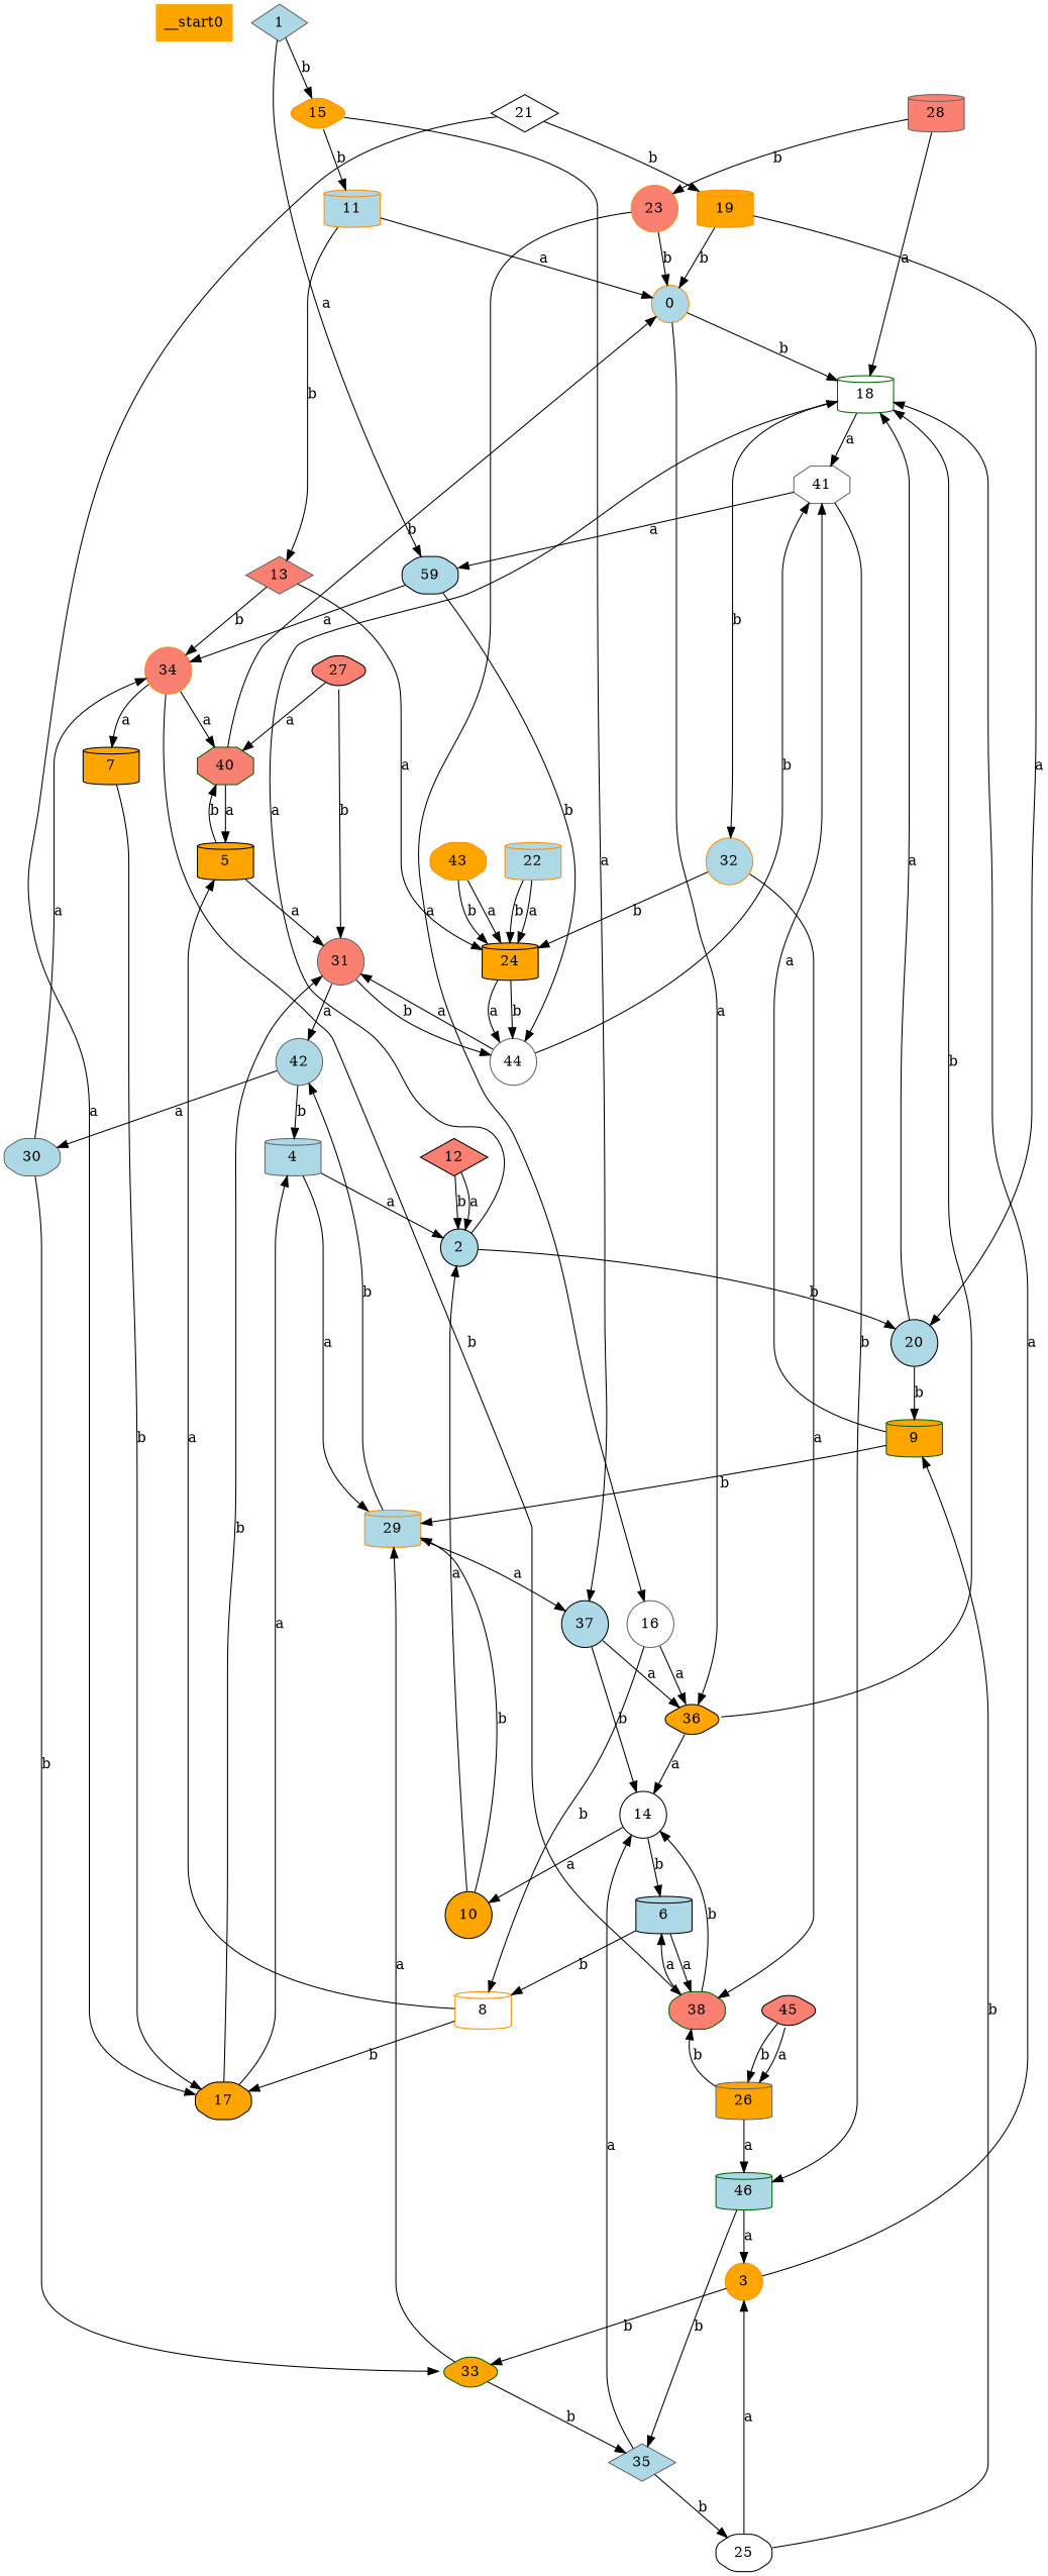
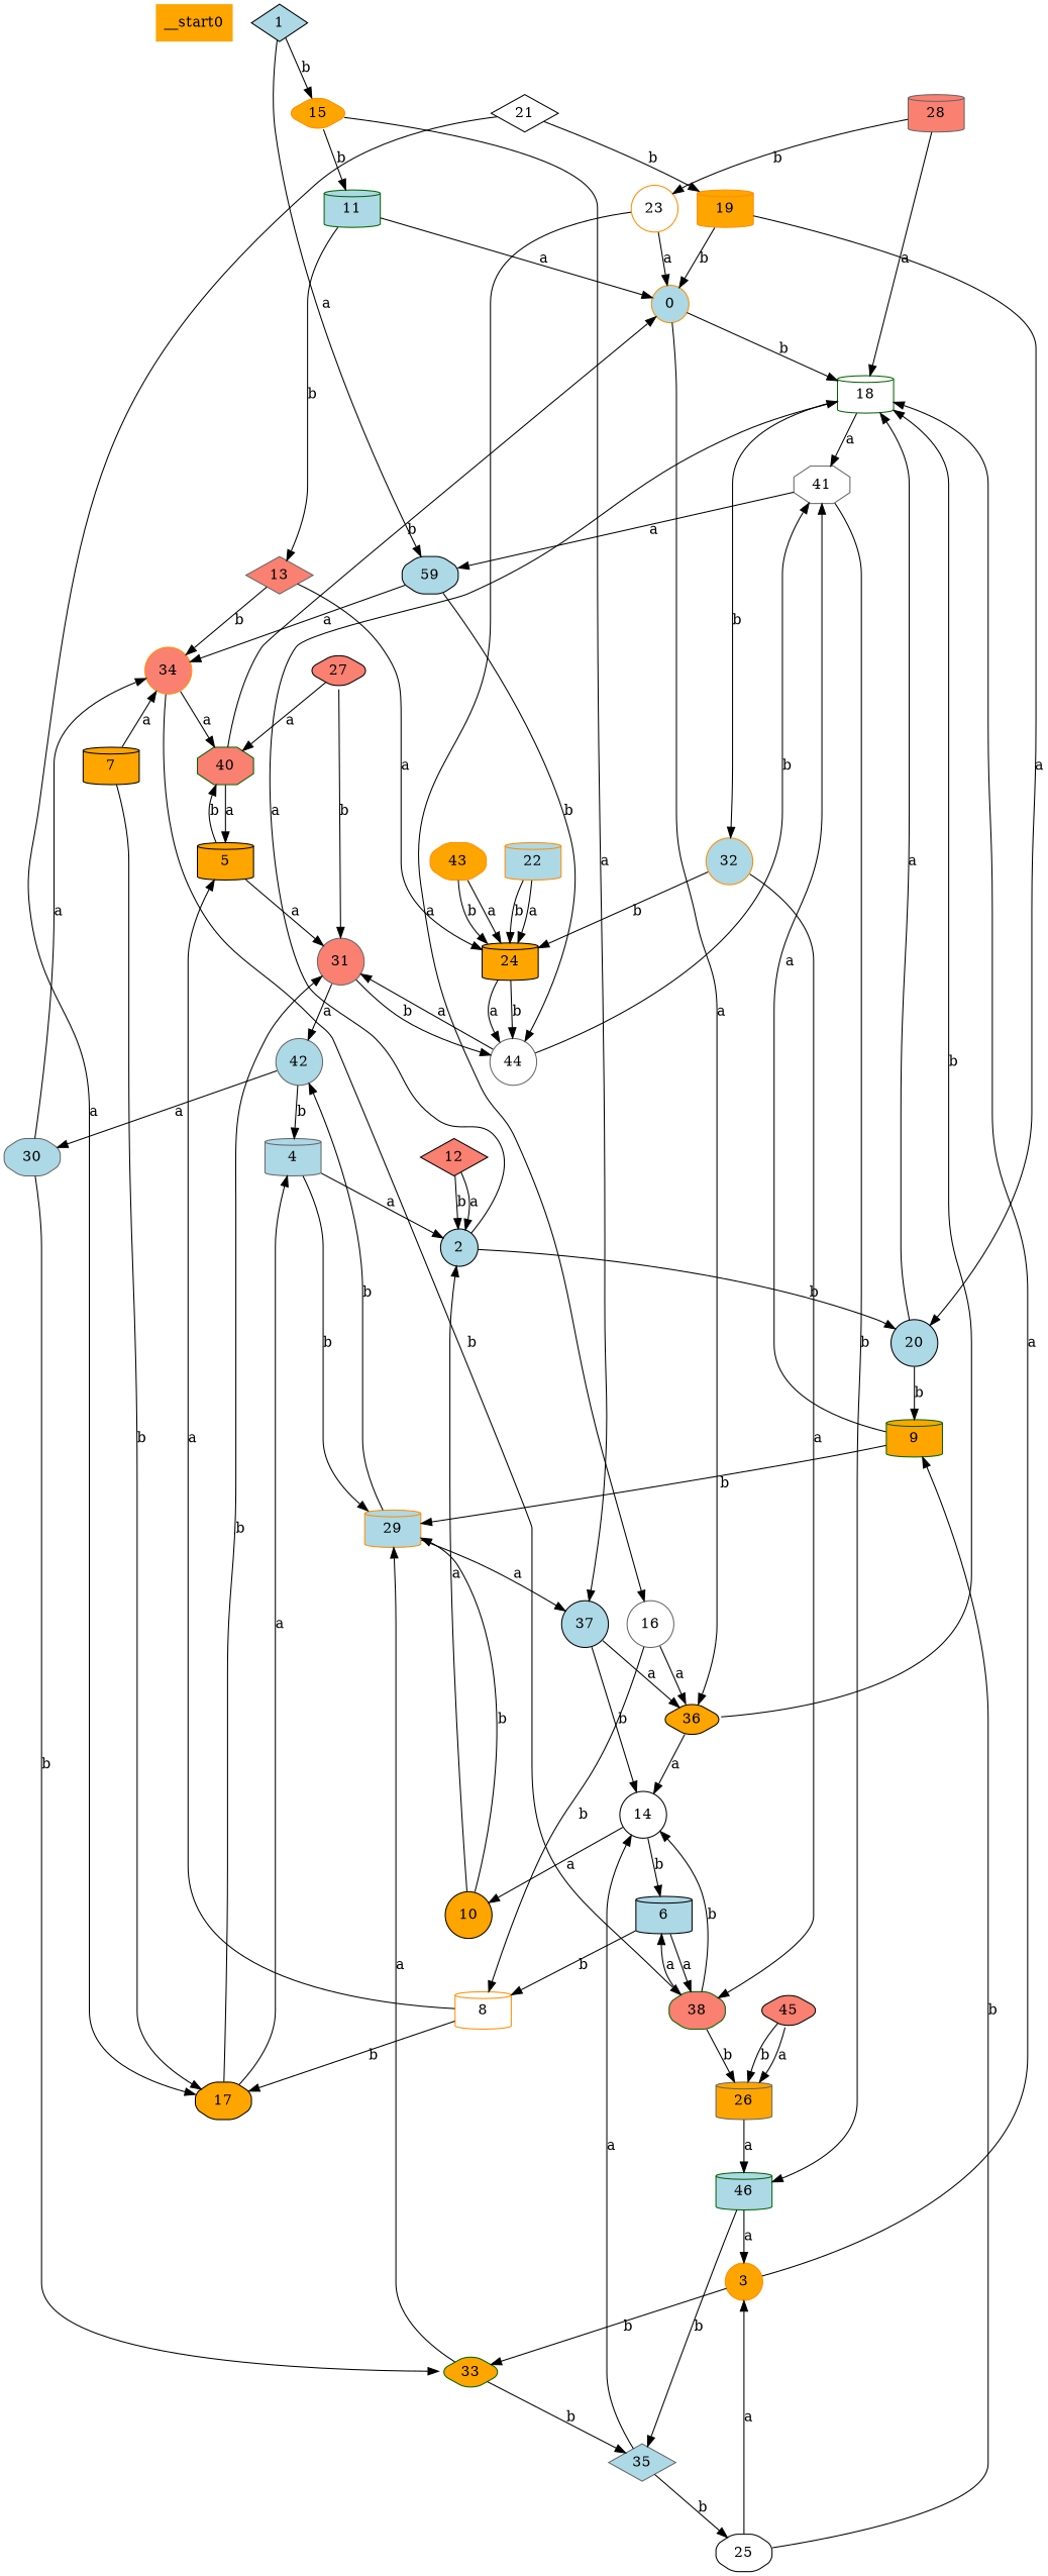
  digraph {
    rankdir=TB
    node [color=black fillcolor=lightblue shape=cylinder style="rounded,filled"]
    __start0 [color=darkorange fillcolor=orange shape=none style=filled]
    n2 [color=darkorange label=0 shape=circle]
    n3 [color=darkgreen fillcolor=white label=18]
    n4 [fillcolor=orange label=36 shape=diamond]
    n5 [color=gray40 fillcolor=white label=41 shape=octagon style=filled]
    n6 [color=darkorange label=32 shape=circle style=filled]
    n7 [fillcolor=white label=14 shape=circle]
-   n8 [color=gray40 label=1 shape=diamond style=filled]
+   n8 [label=1 shape=diamond style=filled]
    n9 [color=darkorange fillcolor=orange label=15 shape=diamond]
    n10 [label=59 shape=octagon]
-   n11 [color=darkorange label=11]
+   n11 [color=darkgreen label=11]
    n12 [label=37 shape=circle]
    n13 [color=darkorange fillcolor=salmon label=34 shape=circle]
    n14 [color=gray40 fillcolor=white label=44 shape=circle]
    n15 [label=2 shape=circle style=filled]
    n16 [label=20 shape=circle style=filled]
    n17 [color=darkgreen fillcolor=orange label=9]
    n18 [color=darkorange fillcolor=orange label=3 shape=circle style=filled]
    n19 [color=darkgreen fillcolor=orange label=33 shape=diamond]
    n20 [color=darkorange label=29]
    n21 [color=gray40 label=35 shape=diamond style=filled]
    n22 [color=gray40 label=4]
    n23 [color=gray40 label=42 shape=circle]
    n24 [fillcolor=orange label=5 style=filled]
    n25 [color=gray40 fillcolor=salmon label=31 shape=circle]
    n26 [color=darkgreen fillcolor=salmon label=40 shape=octagon style=filled]
    n27 [label=6]
    n28 [color=darkorange fillcolor=white label=8 style=filled]
    n29 [color=darkgreen fillcolor=salmon label=38 shape=octagon]
    n30 [fillcolor=orange label=17 shape=octagon]
    n31 [fillcolor=orange label=7]
    n32 [color=darkgreen label=46 style=filled]
    n33 [fillcolor=orange label=10 shape=circle]
    n34 [color=gray40 fillcolor=salmon label=13 shape=diamond style=filled]
    n35 [fillcolor=orange label=24 style=filled]
    n36 [fillcolor=salmon label=12 shape=diamond style=filled]
    n37 [color=gray40 fillcolor=white label=16 shape=circle]
    n38 [color=darkorange fillcolor=orange label=19 style=filled]
    n39 [fillcolor=white label=21 shape=diamond style=filled]
    n40 [color=darkorange label=22 style=filled]
-   n41 [color=darkorange fillcolor=salmon label=23 shape=circle style=filled]
+   n41 [color=darkorange fillcolor=white label=23 shape=circle style=filled]
    n42 [fillcolor=white label=25 shape=octagon]
    n43 [color=gray40 fillcolor=orange label=26]
    n44 [fillcolor=salmon label=27 shape=diamond]
    n45 [color=gray40 fillcolor=salmon label=28 style=filled]
    n46 [color=gray40 label=30 shape=octagon]
    n47 [color=darkorange fillcolor=orange label=43 shape=octagon]
    n48 [fillcolor=salmon label=45 shape=diamond]
    n2 -> n3 [label=b]
    n2 -> n4 [label=a]
    n3 -> n5 [label=a]
    n3 -> n6 [label=b]
    n4 -> n3 [label=b]
    n4 -> n7 [label=a]
    n5 -> n10 [label=a]
    n5 -> n32 [label=b]
    n6 -> n29 [label=a]
    n6 -> n35 [label=b]
    n7 -> n27 [label=b]
    n7 -> n33 [label=a]
    n8 -> n9 [label=b]
    n8 -> n10 [label=a]
    n9 -> n11 [label=b]
    n9 -> n12 [label=a]
    n10 -> n13 [label=a]
    n10 -> n14 [label=b]
    n11 -> n2 [label=a]
    n11 -> n34 [label=b]
    n12 -> n4 [label=a]
    n12 -> n7 [label=b]
    n13 -> n26 [label=a]
    n13 -> n29 [label=b]
    n14 -> n5 [label=b]
    n14 -> n25 [label=a]
    n15 -> n3 [label=a]
    n15 -> n16 [label=b]
    n16 -> n3 [label=a]
    n16 -> n17 [label=b]
    n17 -> n5 [label=a]
    n17 -> n20 [label=b]
    n18 -> n3 [label=a]
    n18 -> n19 [label=b]
    n19 -> n20 [label=a]
    n19 -> n21 [label=b]
    n20 -> n12 [label=a]
    n20 -> n23 [label=b]
    n21 -> n7 [label=a]
    n21 -> n42 [label=b]
    n22 -> n15 [label=a]
-   n22 -> n20 [label=a]
+   n22 -> n20 [label=b]
    n23 -> n22 [label=b]
    n23 -> n46 [label=a]
    n24 -> n25 [label=a]
    n24 -> n26 [label=b]
    n25 -> n14 [label=b]
    n25 -> n23 [label=a]
    n26 -> n2 [label=b]
    n26 -> n24 [label=a]
    n27 -> n28 [label=b]
    n27 -> n29 [label=a]
    n28 -> n24 [label=a]
    n28 -> n30 [label=b]
    n29 -> n7 [label=b]
    n29 -> n27 [label=a]
    n30 -> n22 [label=a]
    n30 -> n25 [label=b]
-   n13 -> n31 [label=a]
+   n31 -> n13 [label=a]
    n31 -> n30 [label=b]
    n32 -> n18 [label=a]
    n32 -> n21 [label=b]
    n33 -> n15 [label=a]
    n33 -> n20 [label=b]
    n34 -> n13 [label=b]
    n34 -> n35 [label=a]
    n35 -> n14 [label=a]
    n35 -> n14 [label=b]
    n36 -> n15 [label=a]
    n36 -> n15 [label=b]
    n37 -> n4 [label=a]
    n37 -> n28 [label=b]
    n38 -> n2 [label=b]
    n38 -> n16 [label=a]
    n39 -> n30 [label=a]
    n39 -> n38 [label=b]
    n40 -> n35 [label=a]
    n40 -> n35 [label=b]
-   n41 -> n2 [label=b]
+   n41 -> n2 [label=a]
    n41 -> n37 [label=a]
    n42 -> n17 [label=b]
    n42 -> n18 [label=a]
-   n43 -> n29 [label=b]
+   n29 -> n43 [label=b]
    n43 -> n32 [label=a]
    n44 -> n25 [label=b]
    n44 -> n26 [label=a]
    n45 -> n3 [label=a]
    n45 -> n41 [label=b]
    n46 -> n13 [label=a]
    n46 -> n19 [label=b]
    n47 -> n35 [label=a]
    n47 -> n35 [label=b]
    n48 -> n43 [label=a]
    n48 -> n43 [label=b]
  }
